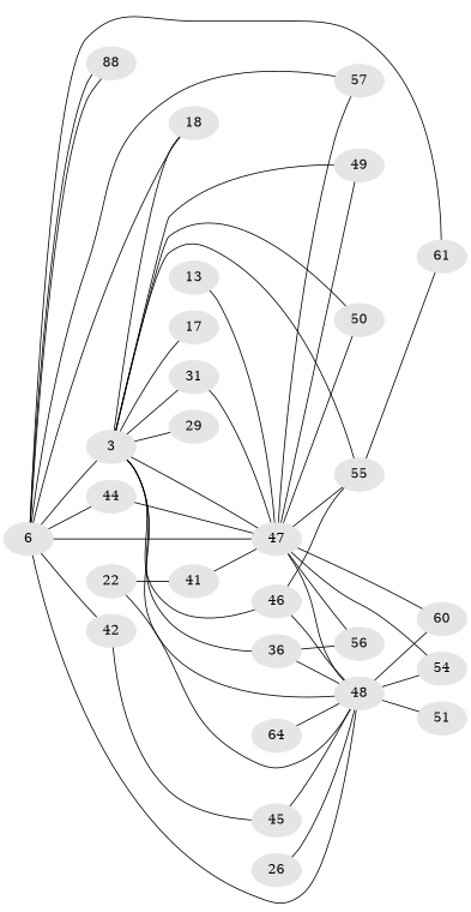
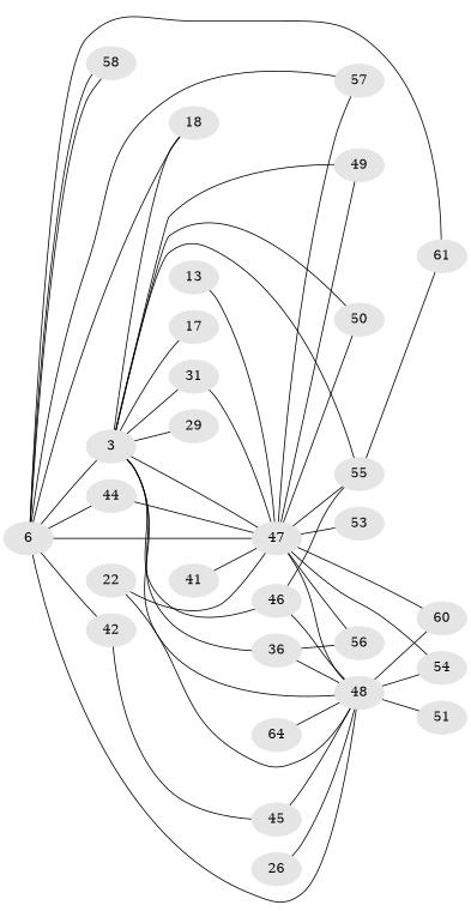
  graph {
    rankdir=LR
    node [color=gray90 style=filled]
    6 [super="+2"]
    n2 [label=3 super="+5"]
    18
    42 [super="+12+38"]
    44
    47 [super="+27+9+21"]
    48 [super="+37+25+10"]
    57 [super="+52"]
-   58 [label=88]
+   58
    61 [super="+59"]
    17 [super="+16"]
    29
    31
    36 [super="+14+24"]
    46 [super="+32"]
    49 [super="+35"]
    50
    55 [super="+20+33"]
    45 [super="+43+28"]
    56
+   53
    54
    60 [super="+30"]
    51
    13
    22 [super="+15"]
    26
    n28 [label=64]
    41
    6 -- n2 [weight=4]
    6 -- 18
    6 -- 42 [weight=4]
    6 -- 44
    6 -- 47 [weight=7]
    6 -- 48 [weight=8]
    6 -- 57 [weight=2]
    6 -- 58
    6 -- 58
    6 -- 61 [weight=2]
    n2 -- 18
    n2 -- 47 [weight=7]
    n2 -- 48 [weight=8]
    n2 -- 17 [weight=3]
    n2 -- 29
    n2 -- 31
    n2 -- 36 [weight=2]
    n2 -- 46
    n2 -- 49 [weight=2]
    n2 -- 50
    n2 -- 55
    42 -- 45
    44 -- 47
    47 -- 48 [weight=10]
    47 -- 57
    47 -- 49
    47 -- 50
    47 -- 55 [weight=4]
    47 -- 56
+   47 -- 53 [weight=2]
    47 -- 54
    47 -- 60
    48 -- 54
    48 -- 60 [weight=3]
    48 -- 51 [weight=2]
    31 -- 47
    36 -- 48 [weight=2]
    36 -- 56
    46 -- 48
    46 -- 55
    55 -- 61 [weight=2]
    45 -- 48 [weight=3]
    13 -- 47 [weight=2]
-   22 -- 41 [weight=2]
+   22 -- 47 [weight=2]
    22 -- 48
    26 -- 48 [weight=2]
    n28 -- 48 [weight=2]
    41 -- 47 [weight=2]
  }
